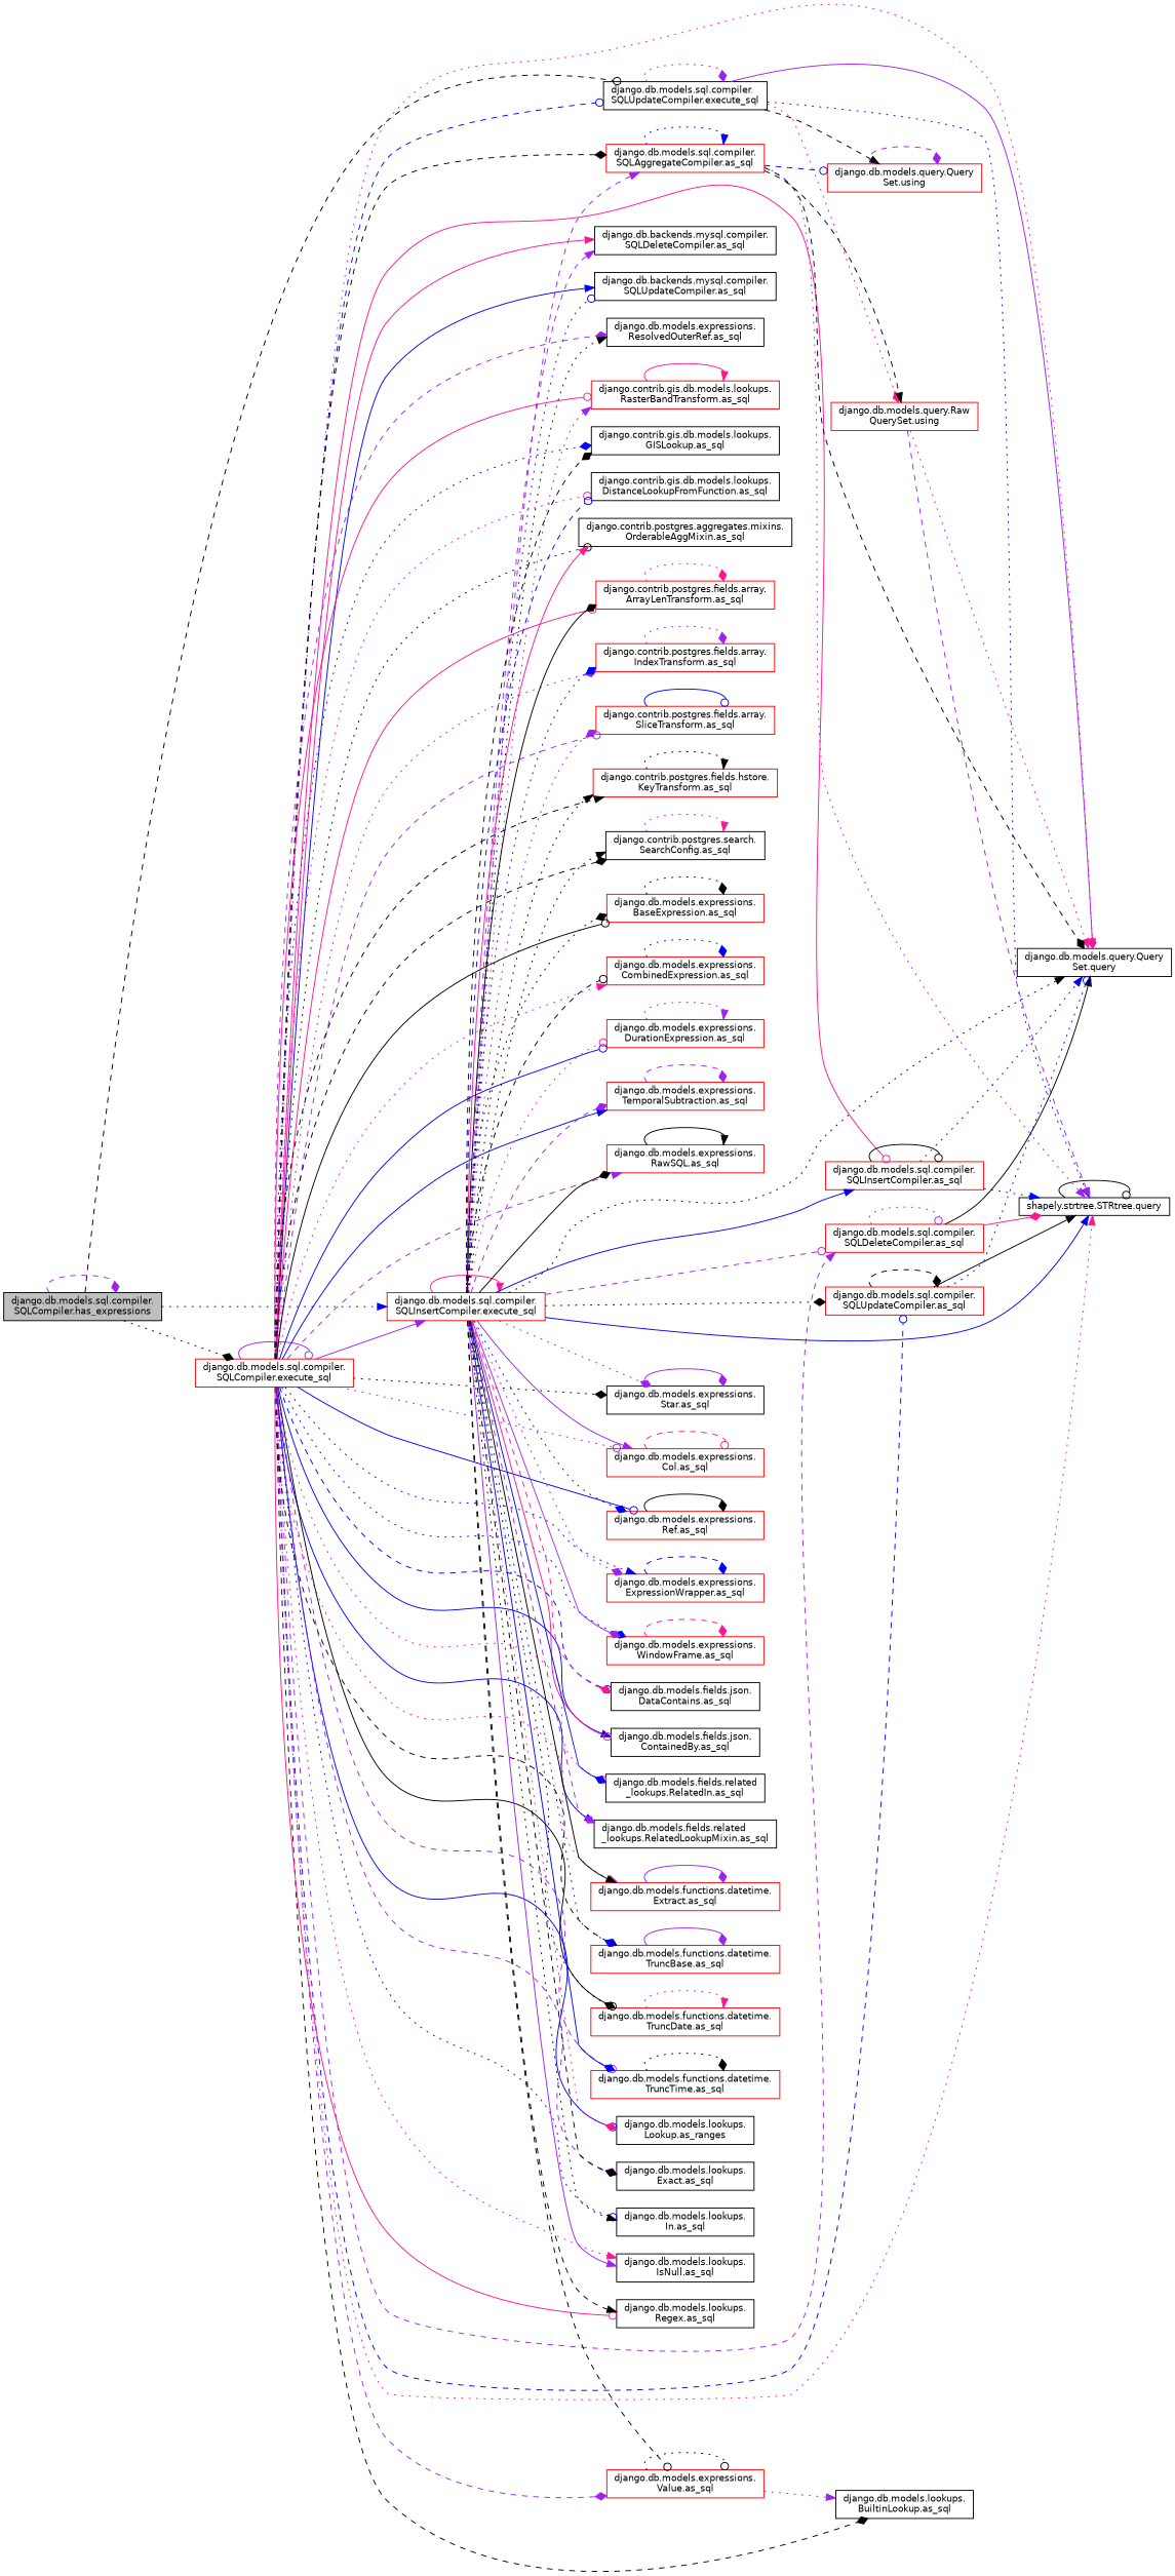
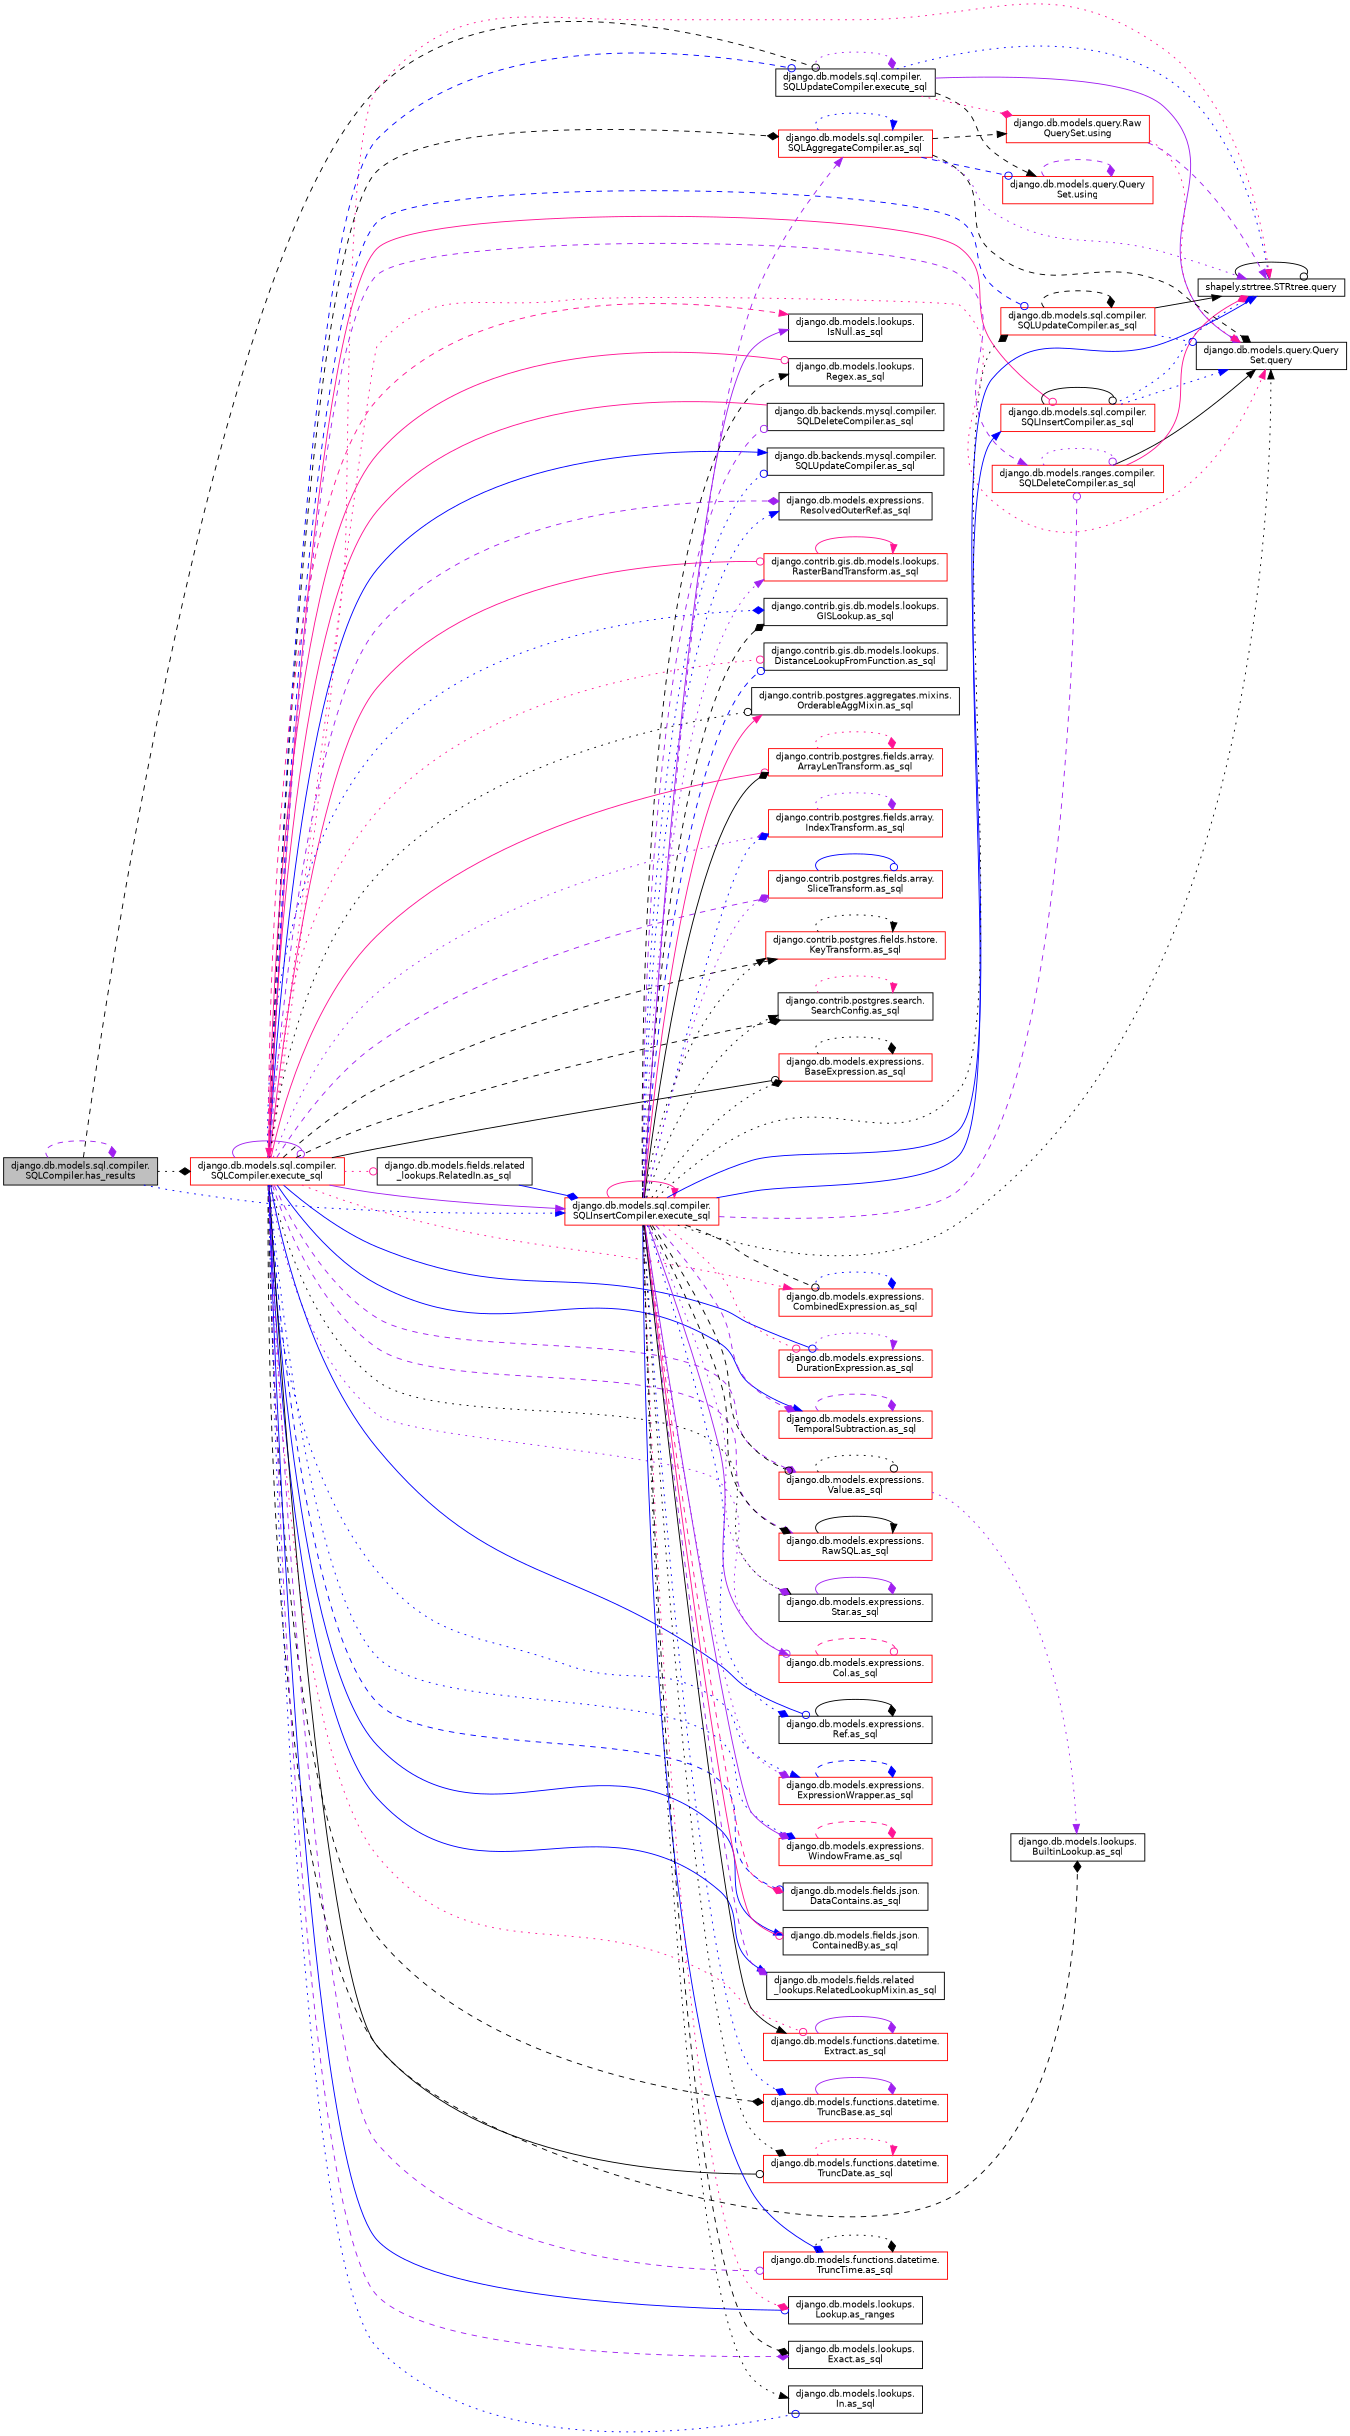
  digraph {
    rankdir=LR
    node [color=red fillcolor=white fontname=Helvetica fontsize=10 shape=record style=filled]
    edge [arrowhead=diamond color=black fontname=Helvetica fontsize=10 labelfontname=Helvetica labelfontsize=10 style=dotted]
-   n1 [color=black fillcolor=grey75 fontcolor=black height=0.2 label="django.db.models.sql.compiler.\lSQLCompiler.has_expressions" width=0.4]
+   n1 [color=black fillcolor=grey75 fontcolor=black height=0.2 label="django.db.models.sql.compiler.\lSQLCompiler.has_results" width=0.4]
    n2 [color=black height=0.2 label="django.db.models.sql.compiler.\lSQLUpdateCompiler.execute_sql" width=0.4]
    n3 [height=0.2 label="django.db.models.sql.compiler.\lSQLCompiler.execute_sql" width=0.4]
    n4 [height=0.2 label="django.db.models.sql.compiler.\lSQLInsertCompiler.execute_sql" width=0.4]
    n5 [color=black height=0.2 label="django.db.models.query.Query\lSet.query" width=0.4]
    n6 [color=black height=0.2 label="shapely.strtree.STRtree.query" width=0.4]
    n7 [height=0.2 label="django.db.models.query.Query\lSet.using" width=0.4]
    n8 [height=0.2 label="django.db.models.query.Raw\lQuerySet.using" width=0.4]
    n9 [color=black height=0.2 label="django.db.backends.mysql.compiler.\lSQLDeleteCompiler.as_sql" width=0.4]
    n10 [color=black height=0.2 label="django.db.backends.mysql.compiler.\lSQLUpdateCompiler.as_sql" width=0.4]
    n11 [height=0.2 label="django.db.models.sql.compiler.\lSQLInsertCompiler.as_sql" width=0.4]
-   n12 [height=0.2 label="django.db.models.sql.compiler.\lSQLDeleteCompiler.as_sql" width=0.4]
+   n12 [height=0.2 label="django.db.models.ranges.compiler.\lSQLDeleteCompiler.as_sql" width=0.4]
    n13 [height=0.2 label="django.db.models.sql.compiler.\lSQLUpdateCompiler.as_sql" width=0.4]
    n14 [height=0.2 label="django.db.models.sql.compiler.\lSQLAggregateCompiler.as_sql" width=0.4]
    n15 [color=black height=0.2 label="django.db.models.expressions.\lResolvedOuterRef.as_sql" width=0.4]
    n16 [height=0.2 label="django.contrib.gis.db.models.lookups.\lRasterBandTransform.as_sql" width=0.4]
    n17 [color=black height=0.2 label="django.contrib.gis.db.models.lookups.\lGISLookup.as_sql" width=0.4]
    n18 [color=black height=0.2 label="django.contrib.gis.db.models.lookups.\lDistanceLookupFromFunction.as_sql" width=0.4]
    n19 [color=black height=0.2 label="django.contrib.postgres.aggregates.mixins.\lOrderableAggMixin.as_sql" width=0.4]
    n20 [height=0.2 label="django.contrib.postgres.fields.array.\lArrayLenTransform.as_sql" width=0.4]
    n21 [height=0.2 label="django.contrib.postgres.fields.array.\lIndexTransform.as_sql" width=0.4]
    n22 [height=0.2 label="django.contrib.postgres.fields.array.\lSliceTransform.as_sql" width=0.4]
    n23 [height=0.2 label="django.contrib.postgres.fields.hstore.\lKeyTransform.as_sql" width=0.4]
    n24 [color=black height=0.2 label="django.contrib.postgres.search.\lSearchConfig.as_sql" width=0.4]
    n25 [height=0.2 label="django.db.models.expressions.\lBaseExpression.as_sql" width=0.4]
    n26 [height=0.2 label="django.db.models.expressions.\lCombinedExpression.as_sql" width=0.4]
    n27 [height=0.2 label="django.db.models.expressions.\lDurationExpression.as_sql" width=0.4]
    n28 [height=0.2 label="django.db.models.expressions.\lTemporalSubtraction.as_sql" width=0.4]
    n29 [height=0.2 label="django.db.models.expressions.\lValue.as_sql" width=0.4]
    n30 [height=0.2 label="django.db.models.expressions.\lRawSQL.as_sql" width=0.4]
    n31 [color=black height=0.2 label="django.db.models.expressions.\lStar.as_sql" width=0.4]
    n32 [height=0.2 label="django.db.models.expressions.\lCol.as_sql" width=0.4]
-   n33 [height=0.2 label="django.db.models.expressions.\lRef.as_sql" width=0.4]
+   n33 [color=black height=0.2 label="django.db.models.expressions.\lRef.as_sql" width=0.4]
    n34 [height=0.2 label="django.db.models.expressions.\lExpressionWrapper.as_sql" width=0.4]
    n35 [height=0.2 label="django.db.models.expressions.\lWindowFrame.as_sql" width=0.4]
    n36 [color=black height=0.2 label="django.db.models.fields.json.\lDataContains.as_sql" width=0.4]
    n37 [color=black height=0.2 label="django.db.models.fields.json.\lContainedBy.as_sql" width=0.4]
    n38 [color=black height=0.2 label="django.db.models.fields.related\l_lookups.RelatedIn.as_sql" width=0.4]
    n39 [color=black height=0.2 label="django.db.models.fields.related\l_lookups.RelatedLookupMixin.as_sql" width=0.4]
    n40 [height=0.2 label="django.db.models.functions.datetime.\lExtract.as_sql" width=0.4]
    n41 [height=0.2 label="django.db.models.functions.datetime.\lTruncBase.as_sql" width=0.4]
    n42 [height=0.2 label="django.db.models.functions.datetime.\lTruncDate.as_sql" width=0.4]
    n43 [height=0.2 label="django.db.models.functions.datetime.\lTruncTime.as_sql" width=0.4]
    n44 [color=black height=0.2 label="django.db.models.lookups.\lLookup.as_ranges" width=0.4]
    n45 [color=black height=0.2 label="django.db.models.lookups.\lBuiltinLookup.as_sql" width=0.4]
    n46 [color=black height=0.2 label="django.db.models.lookups.\lExact.as_sql" width=0.4]
    n47 [color=black height=0.2 label="django.db.models.lookups.\lIn.as_sql" width=0.4]
    n48 [color=black height=0.2 label="django.db.models.lookups.\lIsNull.as_sql" width=0.4]
    n49 [color=black height=0.2 label="django.db.models.lookups.\lRegex.as_sql" width=0.4]
    n1 -> n1 [color=purple style=dashed]
    n1 -> n2 [arrowhead=odot style=dashed]
    n1 -> n3
    n1 -> n4 [arrowhead=normal color=blue]
    n2 -> n2 [color=purple]
    n2 -> n5 [color=purple style=solid]
    n2 -> n6 [arrowhead=normal color=blue]
    n2 -> n7 [arrowhead=normal style=dashed]
    n2 -> n8 [color=deeppink]
    n3 -> n2 [arrowhead=odot color=blue style=dashed]
    n3 -> n3 [arrowhead=odot color=purple style=solid]
    n3 -> n4 [arrowhead=normal color=purple style=solid]
    n3 -> n5 [arrowhead=normal color=deeppink]
    n3 -> n6 [arrowhead=normal color=deeppink]
-   n3 -> n9 [arrowhead=normal color=deeppink style=solid]
+   n9 -> n3 [arrowhead=normal color=deeppink style=solid]
    n3 -> n10 [arrowhead=normal color=blue style=solid]
    n3 -> n11 [arrowhead=odot color=deeppink style=solid]
    n3 -> n12 [arrowhead=normal color=purple style=dashed]
    n3 -> n13 [arrowhead=odot color=blue style=dashed]
    n3 -> n14 [style=dashed]
    n3 -> n15 [color=purple style=dashed]
    n3 -> n16 [arrowhead=odot color=deeppink style=solid]
    n3 -> n17 [color=blue]
    n3 -> n18 [arrowhead=odot color=deeppink]
    n3 -> n19 [arrowhead=odot]
    n3 -> n20 [arrowhead=odot color=deeppink style=solid]
    n3 -> n21 [color=purple]
    n3 -> n22 [arrowhead=odot color=purple style=dashed]
    n3 -> n23 [arrowhead=normal style=dashed]
    n3 -> n24 [style=dashed]
    n3 -> n25 [arrowhead=odot style=solid]
    n3 -> n26 [arrowhead=normal color=deeppink]
    n3 -> n27 [arrowhead=odot color=blue style=solid]
    n3 -> n28 [arrowhead=normal color=blue style=solid]
    n3 -> n29 [color=purple style=dashed]
    n3 -> n30 [arrowhead=normal color=purple style=dashed]
    n3 -> n31
    n3 -> n32 [arrowhead=odot color=purple]
    n3 -> n33 [arrowhead=odot color=blue style=solid]
    n3 -> n34 [arrowhead=normal color=blue]
    n3 -> n35 [color=blue]
    n3 -> n36 [arrowhead=odot color=blue style=dashed]
    n3 -> n37 [arrowhead=normal color=blue style=solid]
    n3 -> n38 [arrowhead=odot color=deeppink]
    n3 -> n39 [arrowhead=normal color=blue style=solid]
-   n3 -> n40 [arrowhead=normal color=deeppink]
+   n3 -> n40 [arrowhead=odot color=deeppink]
    n3 -> n41 [style=dashed]
    n3 -> n42 [arrowhead=odot style=solid]
    n3 -> n43 [arrowhead=odot color=purple style=dashed]
    n3 -> n44 [arrowhead=odot color=blue style=solid]
    n3 -> n45 [style=dashed]
    n3 -> n46 [color=purple style=dashed]
    n3 -> n47 [arrowhead=odot color=blue]
-   n3 -> n48 [arrowhead=normal color=deeppink]
+   n3 -> n48 [arrowhead=normal color=deeppink style=dashed]
    n3 -> n49 [arrowhead=odot color=deeppink style=solid]
    n4 -> n4 [arrowhead=normal color=deeppink style=solid]
    n4 -> n5 [arrowhead=normal]
    n4 -> n6 [arrowhead=normal color=blue style=solid]
-   n4 -> n9 [arrowhead=normal color=purple style=dashed]
+   n4 -> n9 [arrowhead=odot color=purple style=dashed]
    n4 -> n10 [arrowhead=odot color=blue]
    n4 -> n11 [arrowhead=normal color=blue style=solid]
    n4 -> n12 [arrowhead=odot color=purple style=dashed]
    n4 -> n13
    n4 -> n14 [arrowhead=normal color=purple style=dashed]
-   n4 -> n15 [arrowhead=normal]
+   n4 -> n15 [arrowhead=normal color=blue]
    n4 -> n16 [arrowhead=normal color=purple]
    n4 -> n17 [style=dashed]
    n4 -> n18 [arrowhead=odot color=blue style=dashed]
    n4 -> n19 [arrowhead=normal color=deeppink style=solid]
    n4 -> n20 [style=solid]
    n4 -> n21 [color=blue]
    n4 -> n22 [color=purple]
    n4 -> n23 [arrowhead=normal]
    n4 -> n24 [arrowhead=normal]
    n4 -> n25
    n4 -> n26 [arrowhead=odot style=dashed]
    n4 -> n27 [arrowhead=odot color=deeppink]
    n4 -> n28 [color=purple style=dashed]
    n4 -> n29 [arrowhead=odot style=dashed]
-   n4 -> n30 [style=solid]
+   n4 -> n30 [style=dashed]
    n4 -> n31 [color=purple]
    n4 -> n32 [arrowhead=normal color=purple style=solid]
    n4 -> n33 [color=blue]
    n4 -> n34 [color=purple]
    n4 -> n35 [color=purple style=solid]
    n4 -> n36 [color=deeppink style=dashed]
    n4 -> n37 [arrowhead=odot color=deeppink style=solid]
-   n4 -> n38 [color=blue style=solid]
+   n38 -> n4 [color=blue style=solid]
    n4 -> n39 [color=purple style=dashed]
    n4 -> n40 [arrowhead=normal style=solid]
    n4 -> n41 [color=blue]
    n4 -> n42
    n4 -> n43 [color=blue style=solid]
    n4 -> n44 [color=deeppink]
    n4 -> n46 [style=dashed]
    n4 -> n47 [arrowhead=normal]
    n4 -> n48 [arrowhead=normal color=purple style=solid]
    n4 -> n49 [arrowhead=normal style=dashed]
    n6 -> n6 [arrowhead=odot style=solid]
    n7 -> n7 [color=purple style=dashed]
    n8 -> n5 [arrowhead=normal color=deeppink]
    n8 -> n6 [arrowhead=normal color=purple style=dashed]
    n11 -> n5 [arrowhead=normal color=blue]
    n11 -> n6 [arrowhead=normal color=blue]
    n11 -> n11 [arrowhead=odot style=solid]
    n12 -> n5 [arrowhead=normal style=solid]
    n12 -> n6 [color=deeppink style=solid]
    n12 -> n12 [arrowhead=odot color=purple]
    n13 -> n5 [arrowhead=odot color=blue]
    n13 -> n6 [arrowhead=normal style=solid]
    n13 -> n13 [style=dashed]
    n14 -> n5 [style=dashed]
    n14 -> n6 [arrowhead=normal color=purple]
    n14 -> n7 [arrowhead=odot color=blue style=dashed]
    n14 -> n8 [arrowhead=normal style=dashed]
    n14 -> n14 [arrowhead=normal color=blue]
    n16 -> n16 [arrowhead=normal color=deeppink style=solid]
    n20 -> n20 [color=deeppink]
    n21 -> n21 [color=purple]
    n22 -> n22 [arrowhead=odot color=blue style=solid]
    n23 -> n23 [arrowhead=normal]
    n24 -> n24 [arrowhead=normal color=deeppink]
    n25 -> n25
    n26 -> n26 [color=blue]
    n27 -> n27 [arrowhead=normal color=purple]
    n28 -> n28 [color=purple style=dashed]
    n29 -> n29 [arrowhead=odot]
    n29 -> n45 [arrowhead=normal color=purple]
    n30 -> n30 [arrowhead=normal style=solid]
    n31 -> n31 [color=purple style=solid]
    n32 -> n32 [arrowhead=odot color=deeppink style=dashed]
    n33 -> n33 [style=solid]
    n34 -> n34 [color=blue style=dashed]
    n35 -> n35 [color=deeppink style=dashed]
    n40 -> n40 [color=purple style=solid]
    n41 -> n41 [color=purple style=solid]
    n42 -> n42 [arrowhead=normal color=deeppink]
    n43 -> n43
  }
